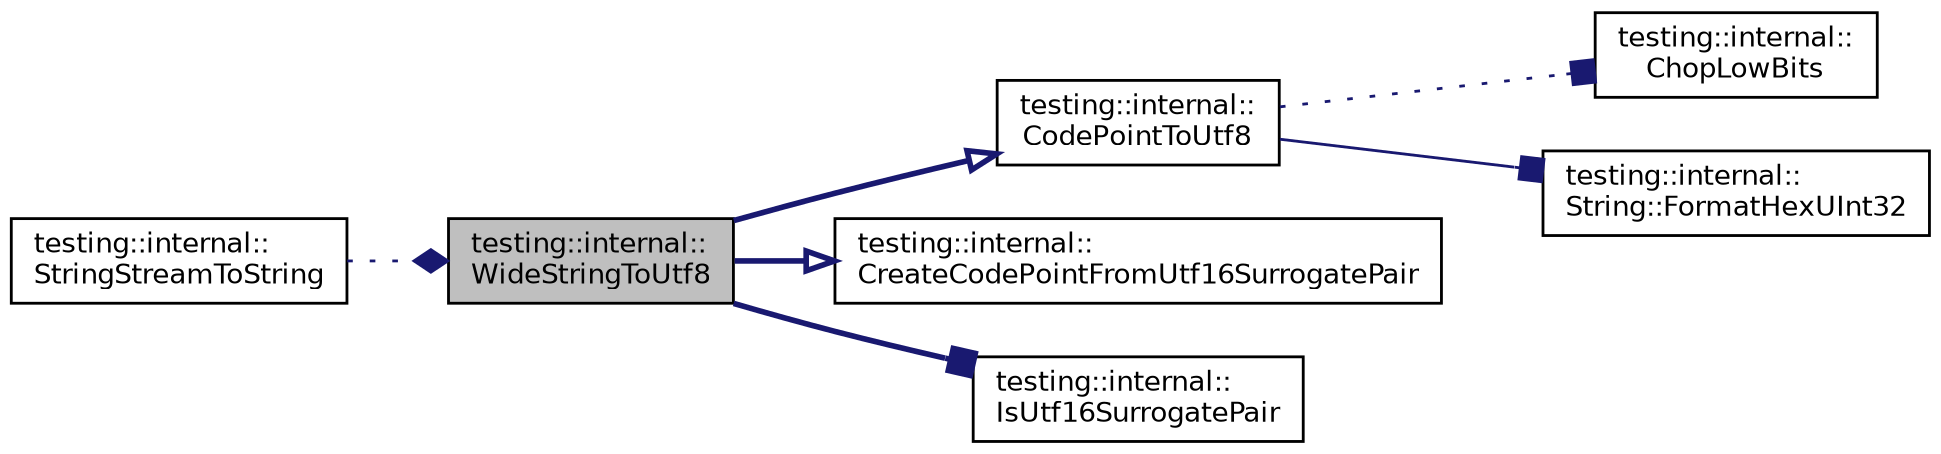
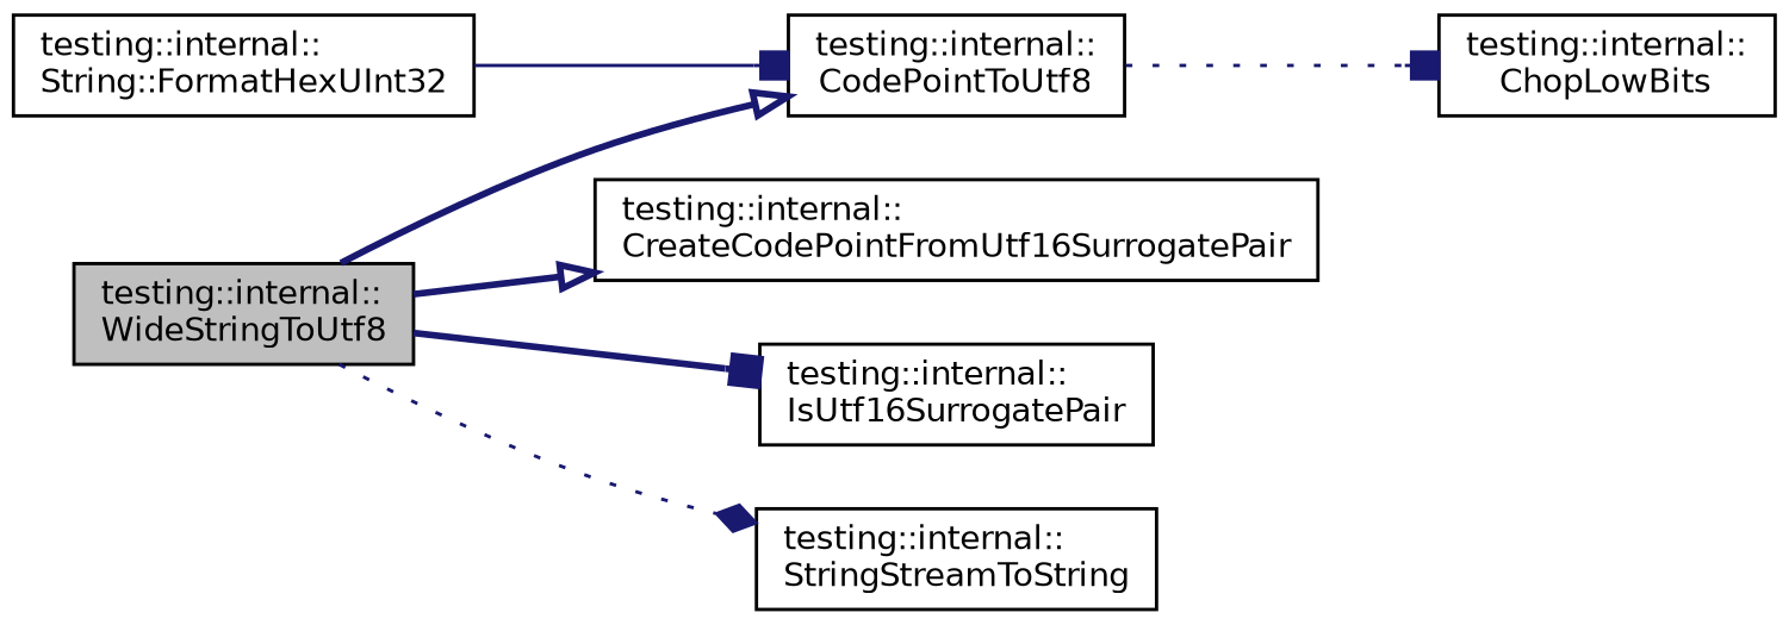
  digraph {
    rankdir=LR
    node [color=black fontname=Helvetica fontsize=10 shape=record]
    edge [arrowhead=box color=midnightblue fontname=Helvetica fontsize=10 labelfontname=Helvetica labelfontsize=10 style=bold]
    n1 [fillcolor=grey75 fontcolor=black height=0.2 label="testing::internal::\lWideStringToUtf8" style=filled width=0.4]
    n2 [height=0.2 label="testing::internal::\lCodePointToUtf8" width=0.4]
    n3 [height=0.2 label="testing::internal::\lCreateCodePointFromUtf16SurrogatePair" width=0.4]
    n4 [height=0.2 label="testing::internal::\lIsUtf16SurrogatePair" width=0.4]
    n5 [height=0.2 label="testing::internal::\lStringStreamToString" width=0.4]
    n6 [height=0.2 label="testing::internal::\lChopLowBits" width=0.4]
    n7 [height=0.2 label="testing::internal::\lString::FormatHexUInt32" width=0.4]
    n1 -> n2 [arrowhead=onormal]
    n1 -> n3 [arrowhead=onormal]
    n1 -> n4
-   n5 -> n1 [arrowhead=diamond style=dotted]
+   n1 -> n5 [arrowhead=diamond style=dotted]
    n2 -> n6 [style=dotted]
-   n2 -> n7 [style=solid]
+   n7 -> n2 [style=solid]
  }
